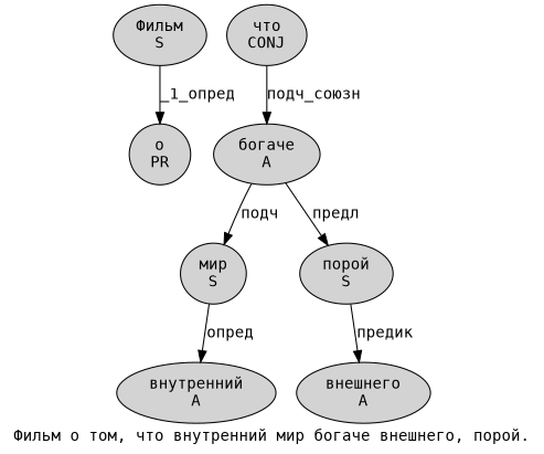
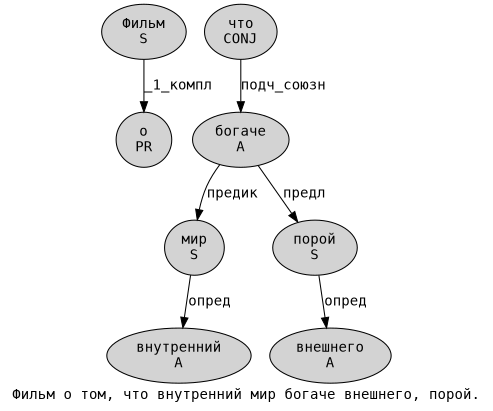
  digraph {
    fontname="DejaVu Sans Mono"
    label="Фильм о том, что внутренний мир богаче внешнего, порой."
    node [fillcolor=lightgray fontname="DejaVu Sans Mono" penwidth=1 shape=ellipse style=filled]
    edge [fontname="DejaVu Sans Mono"]
    n1 [label="Фильм\nS"]
    n2 [label="о\nPR"]
    n3 [label="что\nCONJ"]
    n4 [label="богаче\nA"]
    n5 [label="мир\nS"]
    n6 [label="порой\nS"]
    n7 [label="внутренний\nA"]
    n8 [label="внешнего\nA"]
-   n1 -> n2 [label="_1_опред"]
+   n1 -> n2 [label="_1_компл"]
    n3 -> n4 [label="подч_союзн"]
-   n4 -> n5 [label="подч"]
+   n4 -> n5 [label="предик"]
    n4 -> n6 [label="предл"]
    n5 -> n7 [label="опред"]
-   n6 -> n8 [label="предик"]
+   n6 -> n8 [label="опред"]
  }
